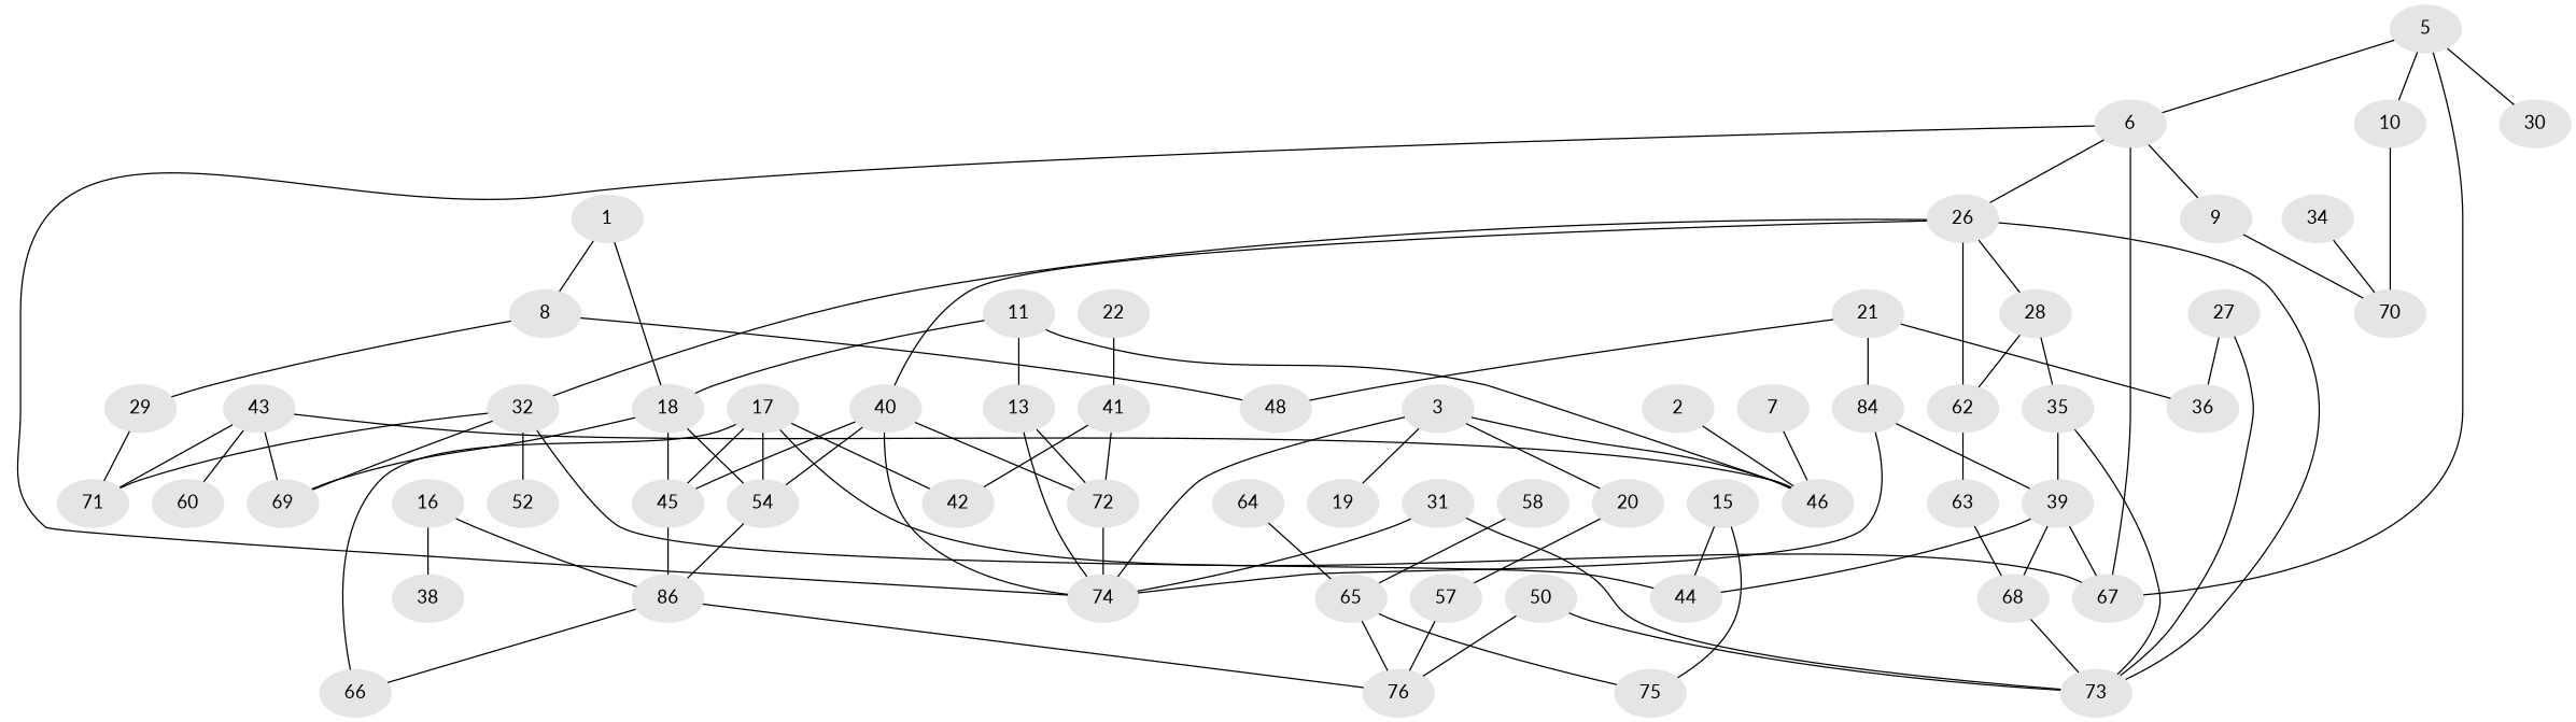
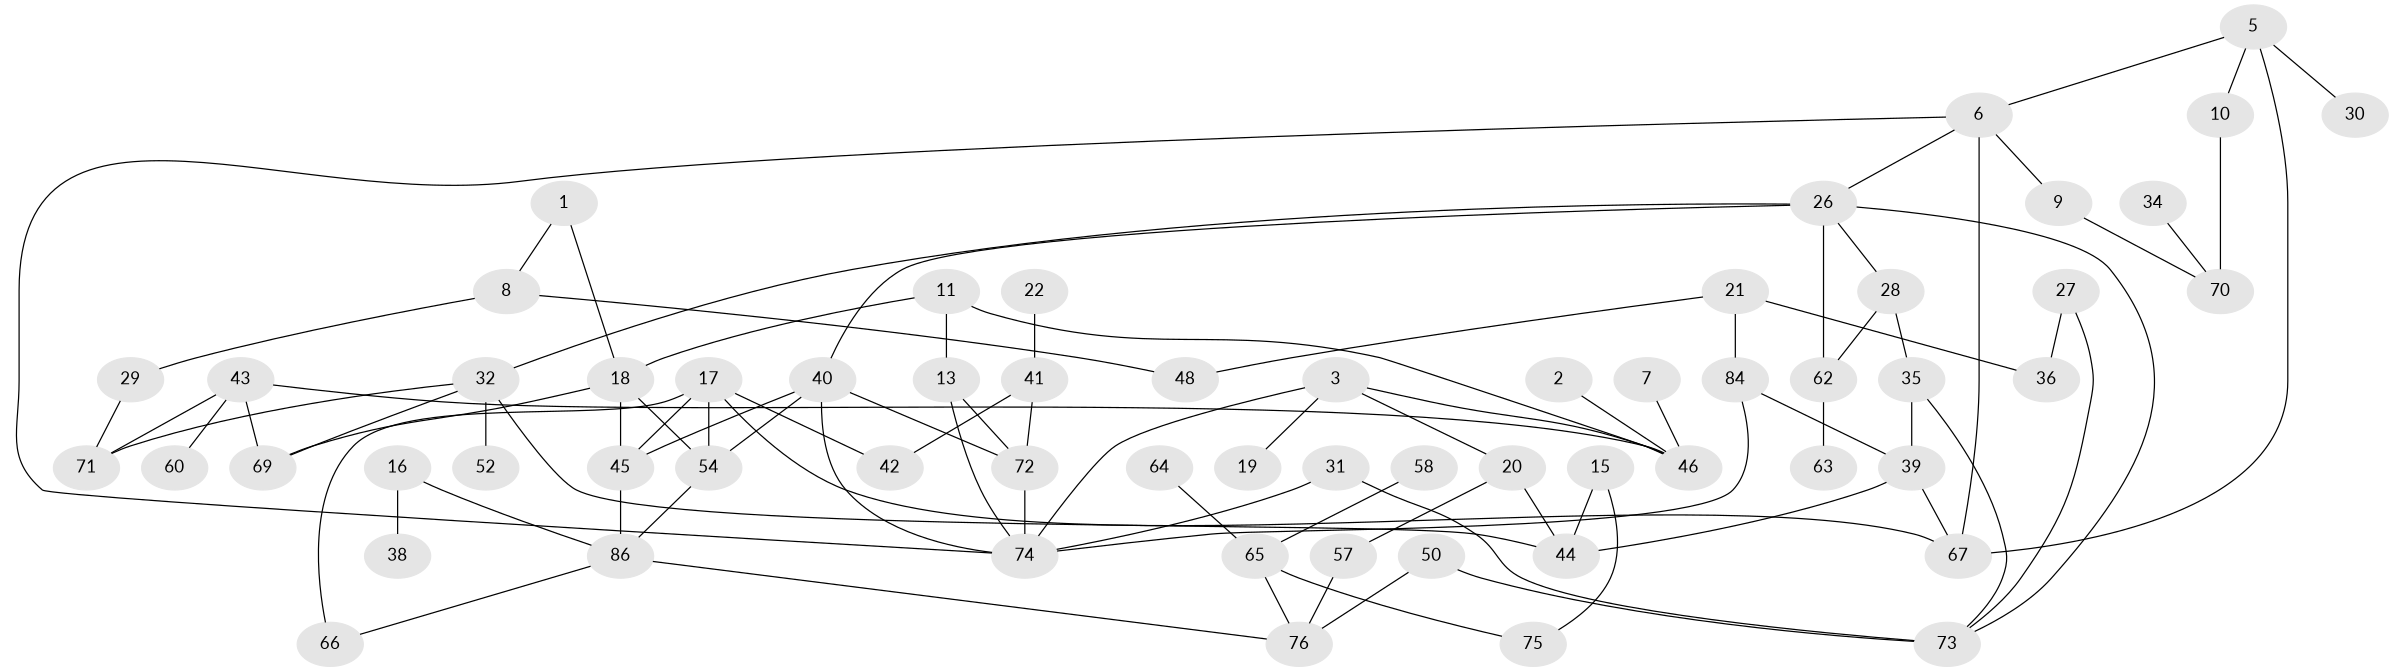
  graph {
    fontname=Lato
    node [color=gray90 fontname=Lato style=filled]
    edge [fontname=Lato weight=1.0]
    1
    8
    18
    29
    48
    45
    54
    69
    2
    46
    3
    19
    20
    74
    44
    57
    5
    6
    10
    30
    67
    9
    26
    70
    28
    32
    40
    62
    73
    7
    71
    11
    13
    72
    16
    38
    n37 [label=86]
    15
    75
    66
    76
    17
    42
    21
    n45 [label=84]
    36
    39
    22
    41
-   68
    35
    52
    63
    27
    31
    34
    43
    60
    50
    58
    65
    64
    1 -- 8
    1 -- 18
    8 -- 29
    8 -- 48
    18 -- 45
    18 -- 54
    18 -- 69
    29 -- 71
    45 -- n37
    54 -- n37
    2 -- 46
    3 -- 46
    3 -- 19
    3 -- 20
    3 -- 74
+   20 -- 44
    20 -- 57
    57 -- 76
    5 -- 6
    5 -- 10
    5 -- 30
    5 -- 67
    6 -- 74
    6 -- 67
    6 -- 9
    6 -- 26
    10 -- 70
    9 -- 70
    26 -- 28
    26 -- 32
    26 -- 40
    26 -- 62 [weight=2.0]
    26 -- 73
    28 -- 62
    28 -- 35
    32 -- 69
    32 -- 44
    32 -- 71
    32 -- 52
    40 -- 45
    40 -- 54
    40 -- 74
    40 -- 72
    62 -- 63
    7 -- 46
    11 -- 18
    11 -- 46
    11 -- 13
    13 -- 74
    13 -- 72
    72 -- 74
    16 -- 38
    16 -- n37
    n37 -- 66
    n37 -- 76
    15 -- 44
    15 -- 75
    17 -- 45
    17 -- 54
    17 -- 67
    17 -- 66 [weight=2.0]
    17 -- 42
    21 -- 48
    21 -- n45
    21 -- 36
    n45 -- 74
    n45 -- 39
    39 -- 44
    39 -- 67
-   39 -- 68
    22 -- 41
    41 -- 72
    41 -- 42
-   68 -- 73
    35 -- 73
    35 -- 39
-   63 -- 68
    27 -- 73
    27 -- 36
    31 -- 74
    31 -- 73
    34 -- 70
    43 -- 69
    43 -- 46
    43 -- 71
    43 -- 60
    50 -- 73
    50 -- 76
    58 -- 65
    65 -- 75
    65 -- 76
    64 -- 65
  }
